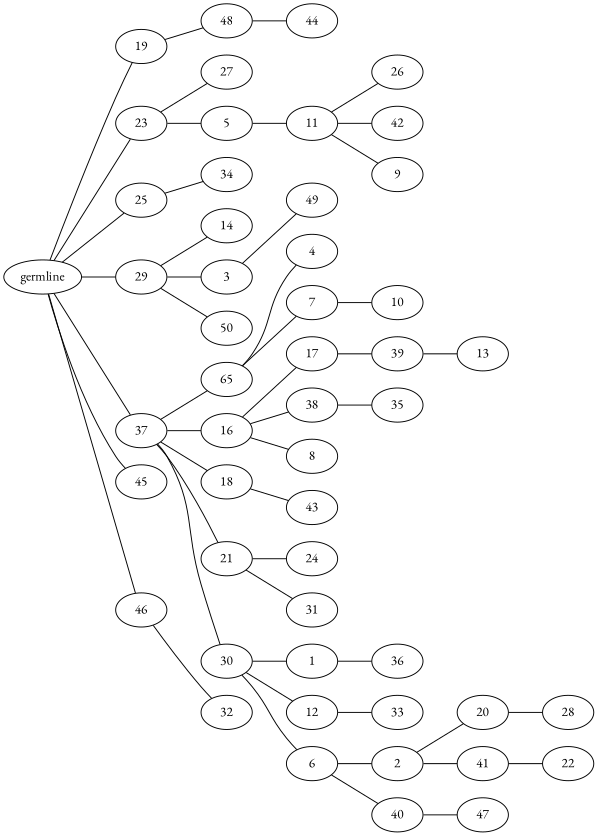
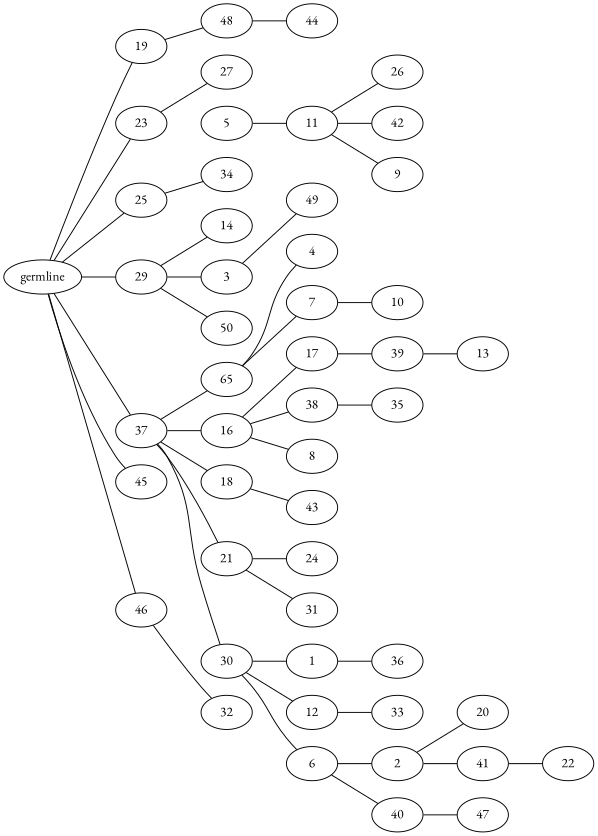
  graph {
    fontname="EB Garamond"
    rankdir=LR
    node [fontname="EB Garamond"]
    edge [fontname="EB Garamond"]
    n1 [label=germline]
    n2 [label=19]
    n3 [label=23]
    n4 [label=25]
    n5 [label=29]
    n6 [label=37]
    n7 [label=45]
    n8 [label=46]
    n9 [label=48]
    n10 [label=27]
    n11 [label=5]
    n12 [label=34]
    n13 [label=14]
    n14 [label=3]
    n15 [label=50]
    n16 [label=65]
    n17 [label=16]
    n18 [label=18]
    n19 [label=21]
    n20 [label=30]
    n21 [label=32]
    n22 [label=44]
    n23 [label=11]
    n24 [label=26]
    n25 [label=42]
    n26 [label=9]
    n27 [label=49]
    n28 [label=4]
    n29 [label=7]
    n30 [label=17]
    n31 [label=38]
    n32 [label=8]
    n33 [label=43]
    n34 [label=24]
    n35 [label=31]
    n36 [label=1]
    n37 [label=12]
    n38 [label=6]
    n39 [label=10]
    n40 [label=39]
    n41 [label=35]
    n42 [label=13]
    n43 [label=36]
    n44 [label=33]
    n45 [label=2]
    n46 [label=40]
    n47 [label=20]
    n48 [label=41]
    n49 [label=47]
-   n50 [label=28]
    n51 [label=22]
    n1 -- n2
    n1 -- n3
    n1 -- n4
    n1 -- n5
    n1 -- n6
    n1 -- n7
    n1 -- n8
    n2 -- n9
    n3 -- n10
-   n3 -- n11
    n4 -- n12
    n5 -- n13
    n5 -- n14
    n5 -- n15
    n6 -- n16
    n6 -- n17
    n6 -- n18
    n6 -- n19
    n6 -- n20
    n8 -- n21
    n9 -- n22
    n11 -- n23
    n14 -- n27
    n16 -- n28
    n16 -- n29
    n17 -- n30
    n17 -- n31
    n17 -- n32
    n18 -- n33
    n19 -- n34
    n19 -- n35
    n20 -- n36
    n20 -- n37
    n20 -- n38
    n23 -- n24
    n23 -- n25
    n23 -- n26
    n29 -- n39
    n30 -- n40
    n31 -- n41
    n36 -- n43
    n37 -- n44
    n38 -- n45
    n38 -- n46
    n40 -- n42
    n45 -- n47
    n45 -- n48
    n46 -- n49
-   n47 -- n50
    n48 -- n51
  }
